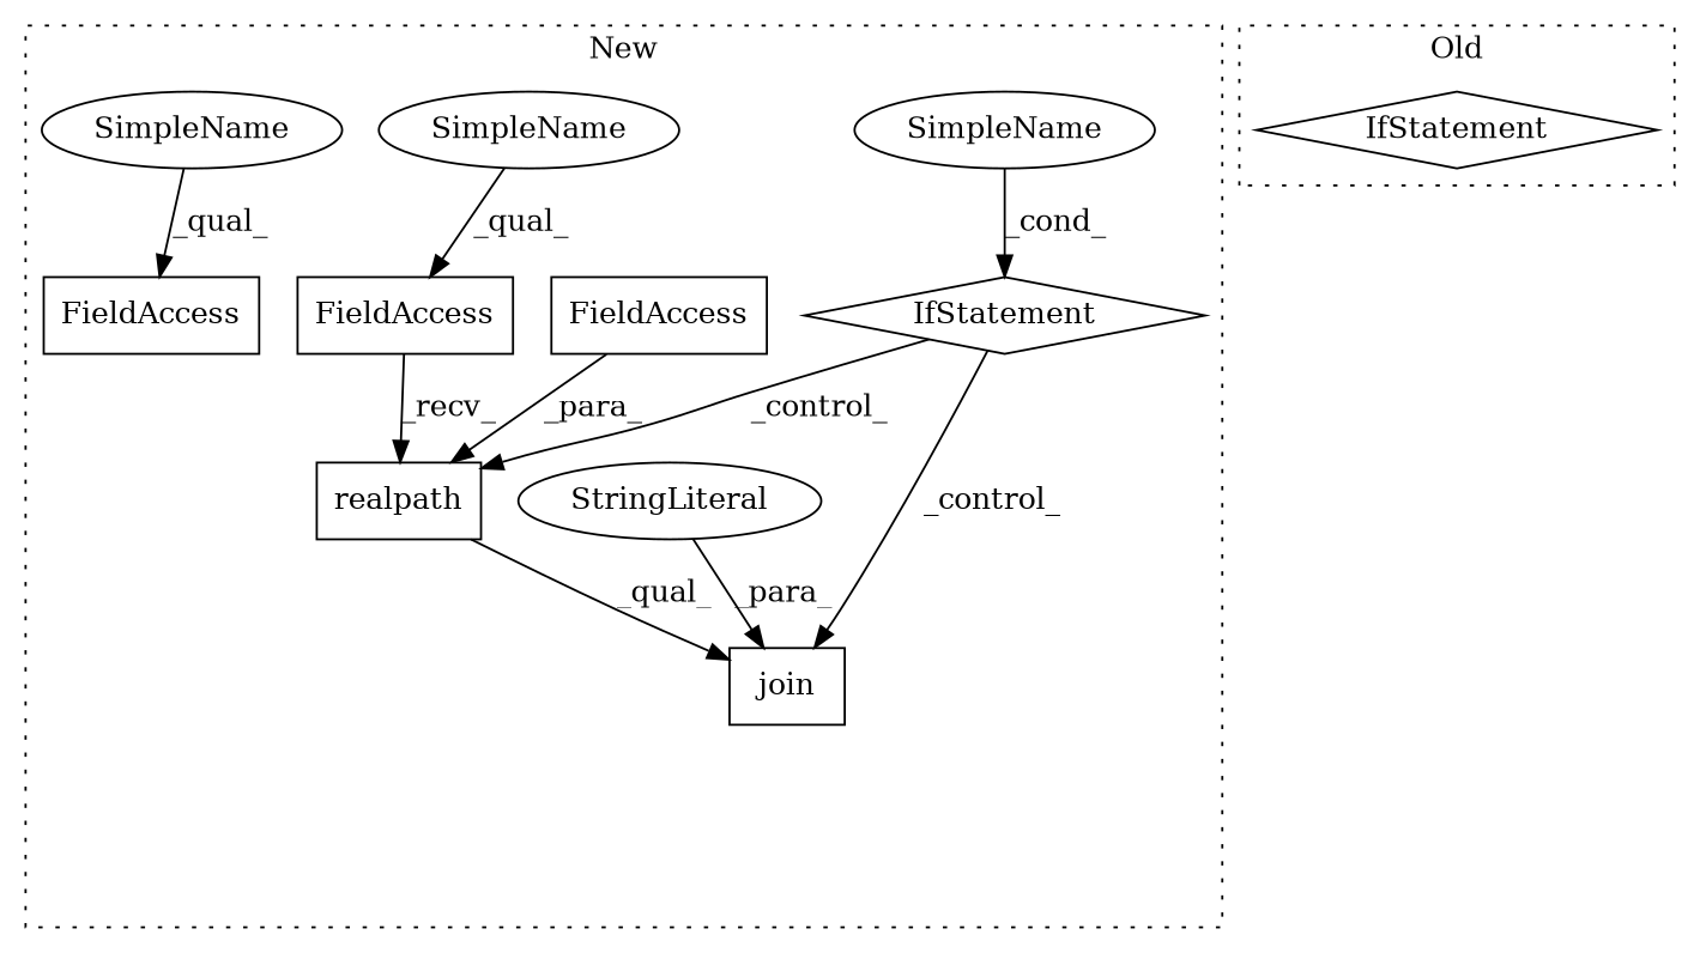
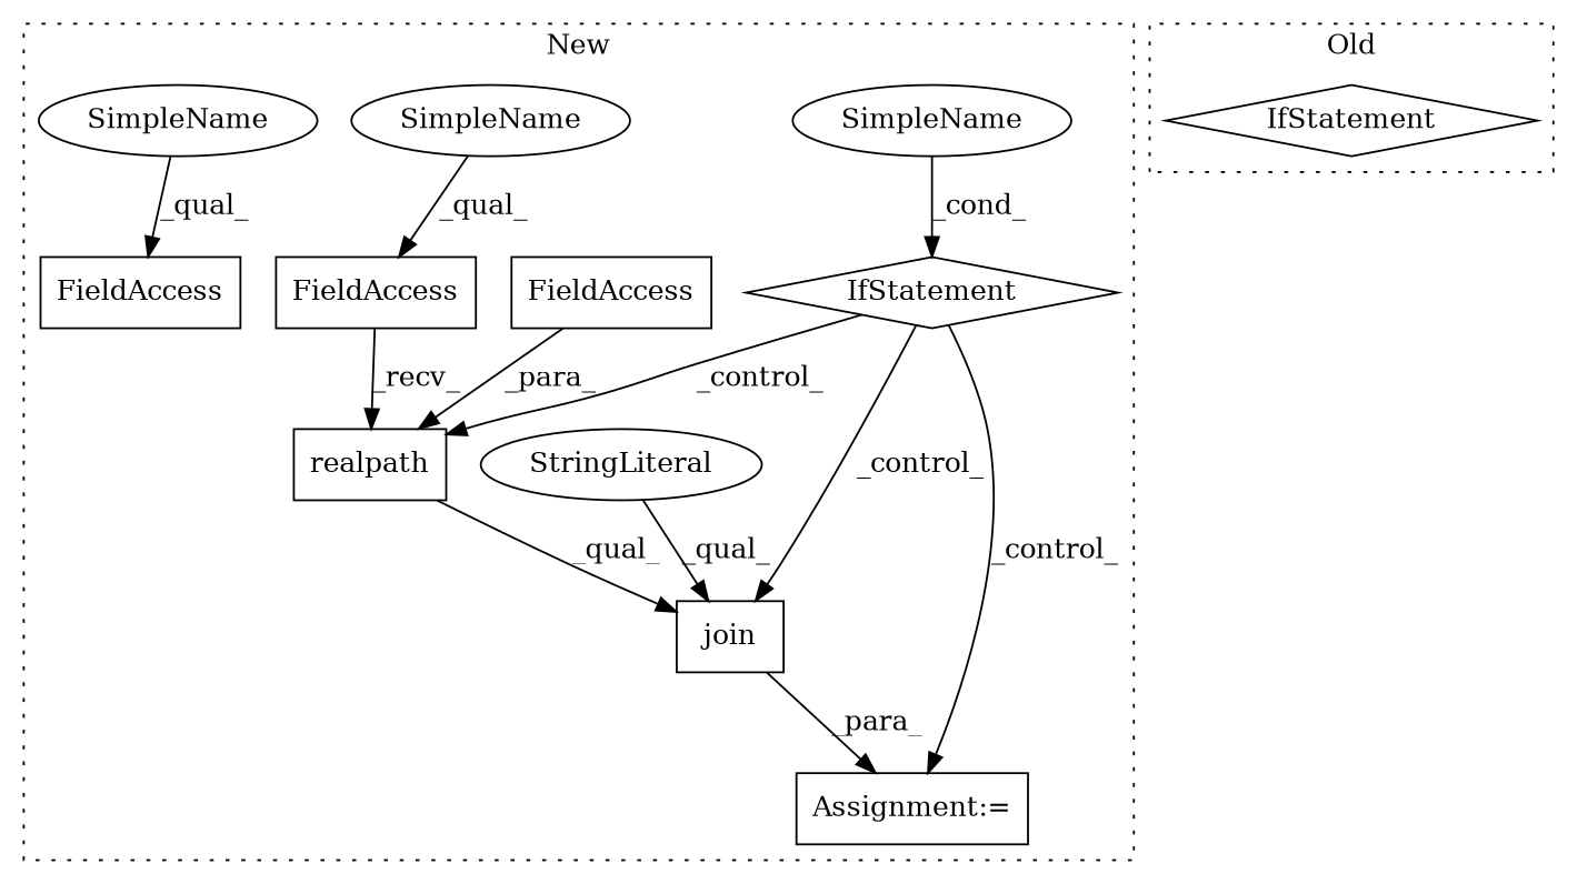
  digraph {
    node [a=22 l=7 s=4920 shape=box]
    n1 [a=32 l="9,1" label=realpath s="4928,4953"]
    n2 [label=FieldAccess]
+   n3 [a=7 l=1 label="Assignment:=" s=4893]
    n4 [a=25 l="8,2" label=IfStatement s="4741,4774" shape=diamond]
    n5 [a=42 label=SimpleName shape=ellipse l="" s=""]
    n6 [label=FieldAccess s=4904]
    n7 [l=16 label=FieldAccess s=4937]
    n8 [a=32 l="5,1" label=join s="4899,4967"]
    n9 [a=45 l=11 label=StringLiteral s=4956 shape=ellipse]
    n10 [a=42 l=2 label=SimpleName shape=ellipse]
    n11 [a=42 l=2 label=SimpleName s=4904 shape=ellipse]
    n12 [a=25 l=3 label=IfStatement s=4692 shape=diamond]
    subgraph cluster_1 {
      label=New
      style=dotted
      n1
      n2
+     n3
      n4
      n5
      n6
      n7
      n8
      n9
      n10
      n11
    }
    subgraph cluster_2 {
      label=Old
      style=dotted
      n12
    }
    n1 -> n8 [label=_qual_]
    n2 -> n1 [label=_recv_]
    n4 -> n1 [label=_control_]
+   n4 -> n3 [label=_control_]
    n4 -> n8 [label=_control_]
    n5 -> n4 [label=_cond_]
    n7 -> n1 [label=_para_]
-   n9 -> n8 [label=_para_]
+   n8 -> n3 [label=_para_]
+   n9 -> n8 [label=_qual_]
    n10 -> n2 [label=_qual_]
    n11 -> n6 [label=_qual_]
  }
